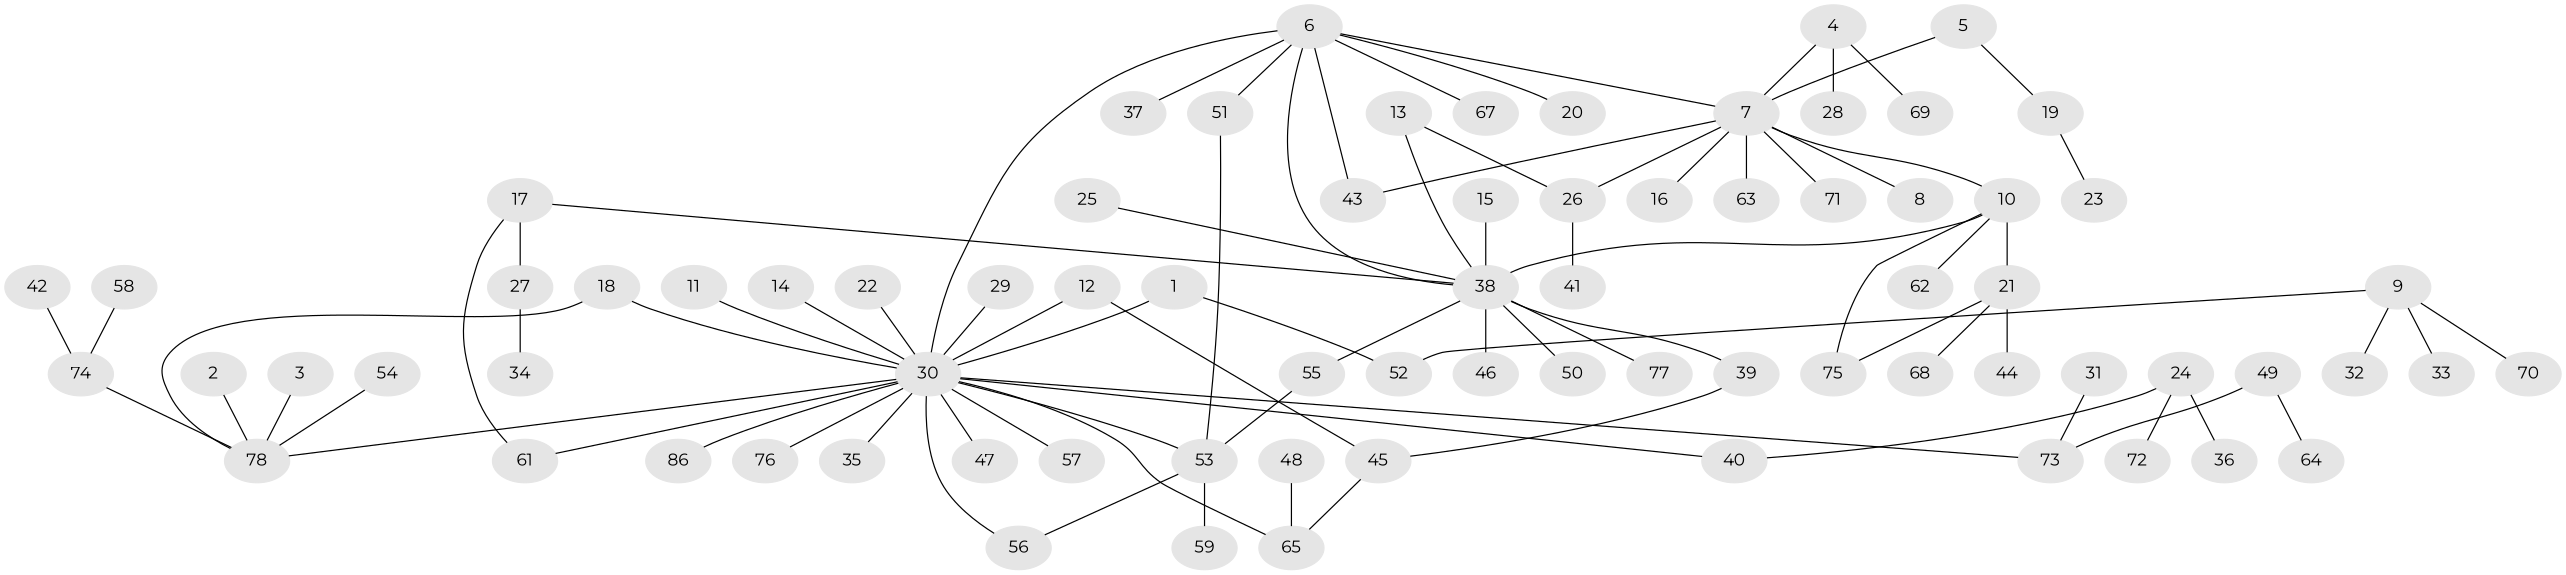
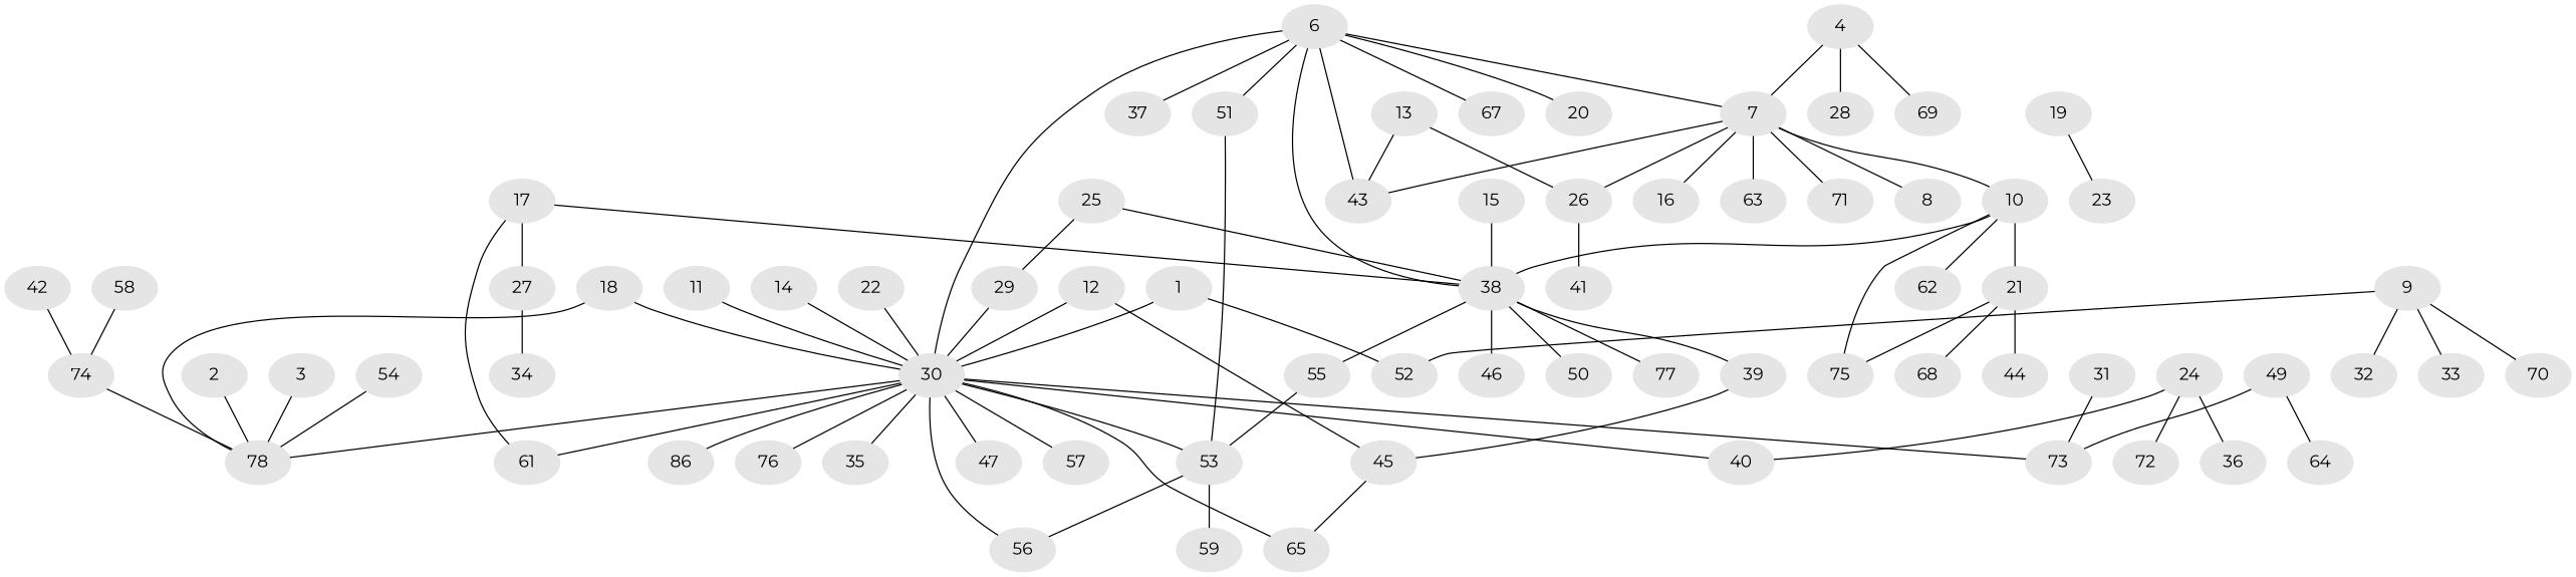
  graph {
    fontname=Montserrat
    node [color=gray90 fontname=Montserrat style=filled]
    edge [fontname=Montserrat weight=1.0]
    1
    30
    52
    78
    61
    40
    35
    47
    53
    56
    57
    65
    n13 [label=86]
    73
    76
    2
    3
    4
    7
    28
    69
    43
    8
    10
    16
    26
    63
    71
-   5
    19
    23
    6
    20
    37
    38
    51
    67
    39
    46
    50
    55
    77
    21
    62
    75
    41
    9
    32
    33
    70
    44
    68
    11
    12
    45
    13
    14
    15
    17
    27
    34
    18
    22
    24
    36
    72
    25
    29
    59
    31
    42
    74
-   48
    49
    64
    54
    58
    1 -- 30
    1 -- 52
    30 -- 78
    30 -- 61
    30 -- 40
    30 -- 35
    30 -- 47
    30 -- 53
    30 -- 56
    30 -- 57
    30 -- 65
    30 -- n13
    30 -- 73
    30 -- 76
    53 -- 56
    53 -- 59
    2 -- 78
    3 -- 78
    4 -- 7
    4 -- 28
    4 -- 69
    7 -- 43
    7 -- 8
    7 -- 10
    7 -- 16
    7 -- 26
    7 -- 63
    7 -- 71
    10 -- 38
    10 -- 21
    10 -- 62
    10 -- 75
    26 -- 41
-   5 -- 7
-   5 -- 19
    19 -- 23
    6 -- 30
    6 -- 7
    6 -- 43
    6 -- 20
    6 -- 37
    6 -- 38
    6 -- 51
    6 -- 67
    38 -- 39
    38 -- 46
    38 -- 50
    38 -- 55
    38 -- 77
    51 -- 53
    39 -- 45
    55 -- 53
    21 -- 75
    21 -- 44
    21 -- 68
    9 -- 52
    9 -- 32
    9 -- 33
    9 -- 70
    11 -- 30
    12 -- 30
    12 -- 45
    45 -- 65
    13 -- 26
-   13 -- 38
+   13 -- 43
    14 -- 30
    15 -- 38
    17 -- 61
    17 -- 38
    17 -- 27
    27 -- 34
    18 -- 30
    18 -- 78
    22 -- 30
    24 -- 40
    24 -- 36
    24 -- 72
    25 -- 38
+   25 -- 29
    29 -- 30
    31 -- 73
    42 -- 74
    74 -- 78
-   48 -- 65
    49 -- 73
    49 -- 64
    54 -- 78
    58 -- 74
  }
